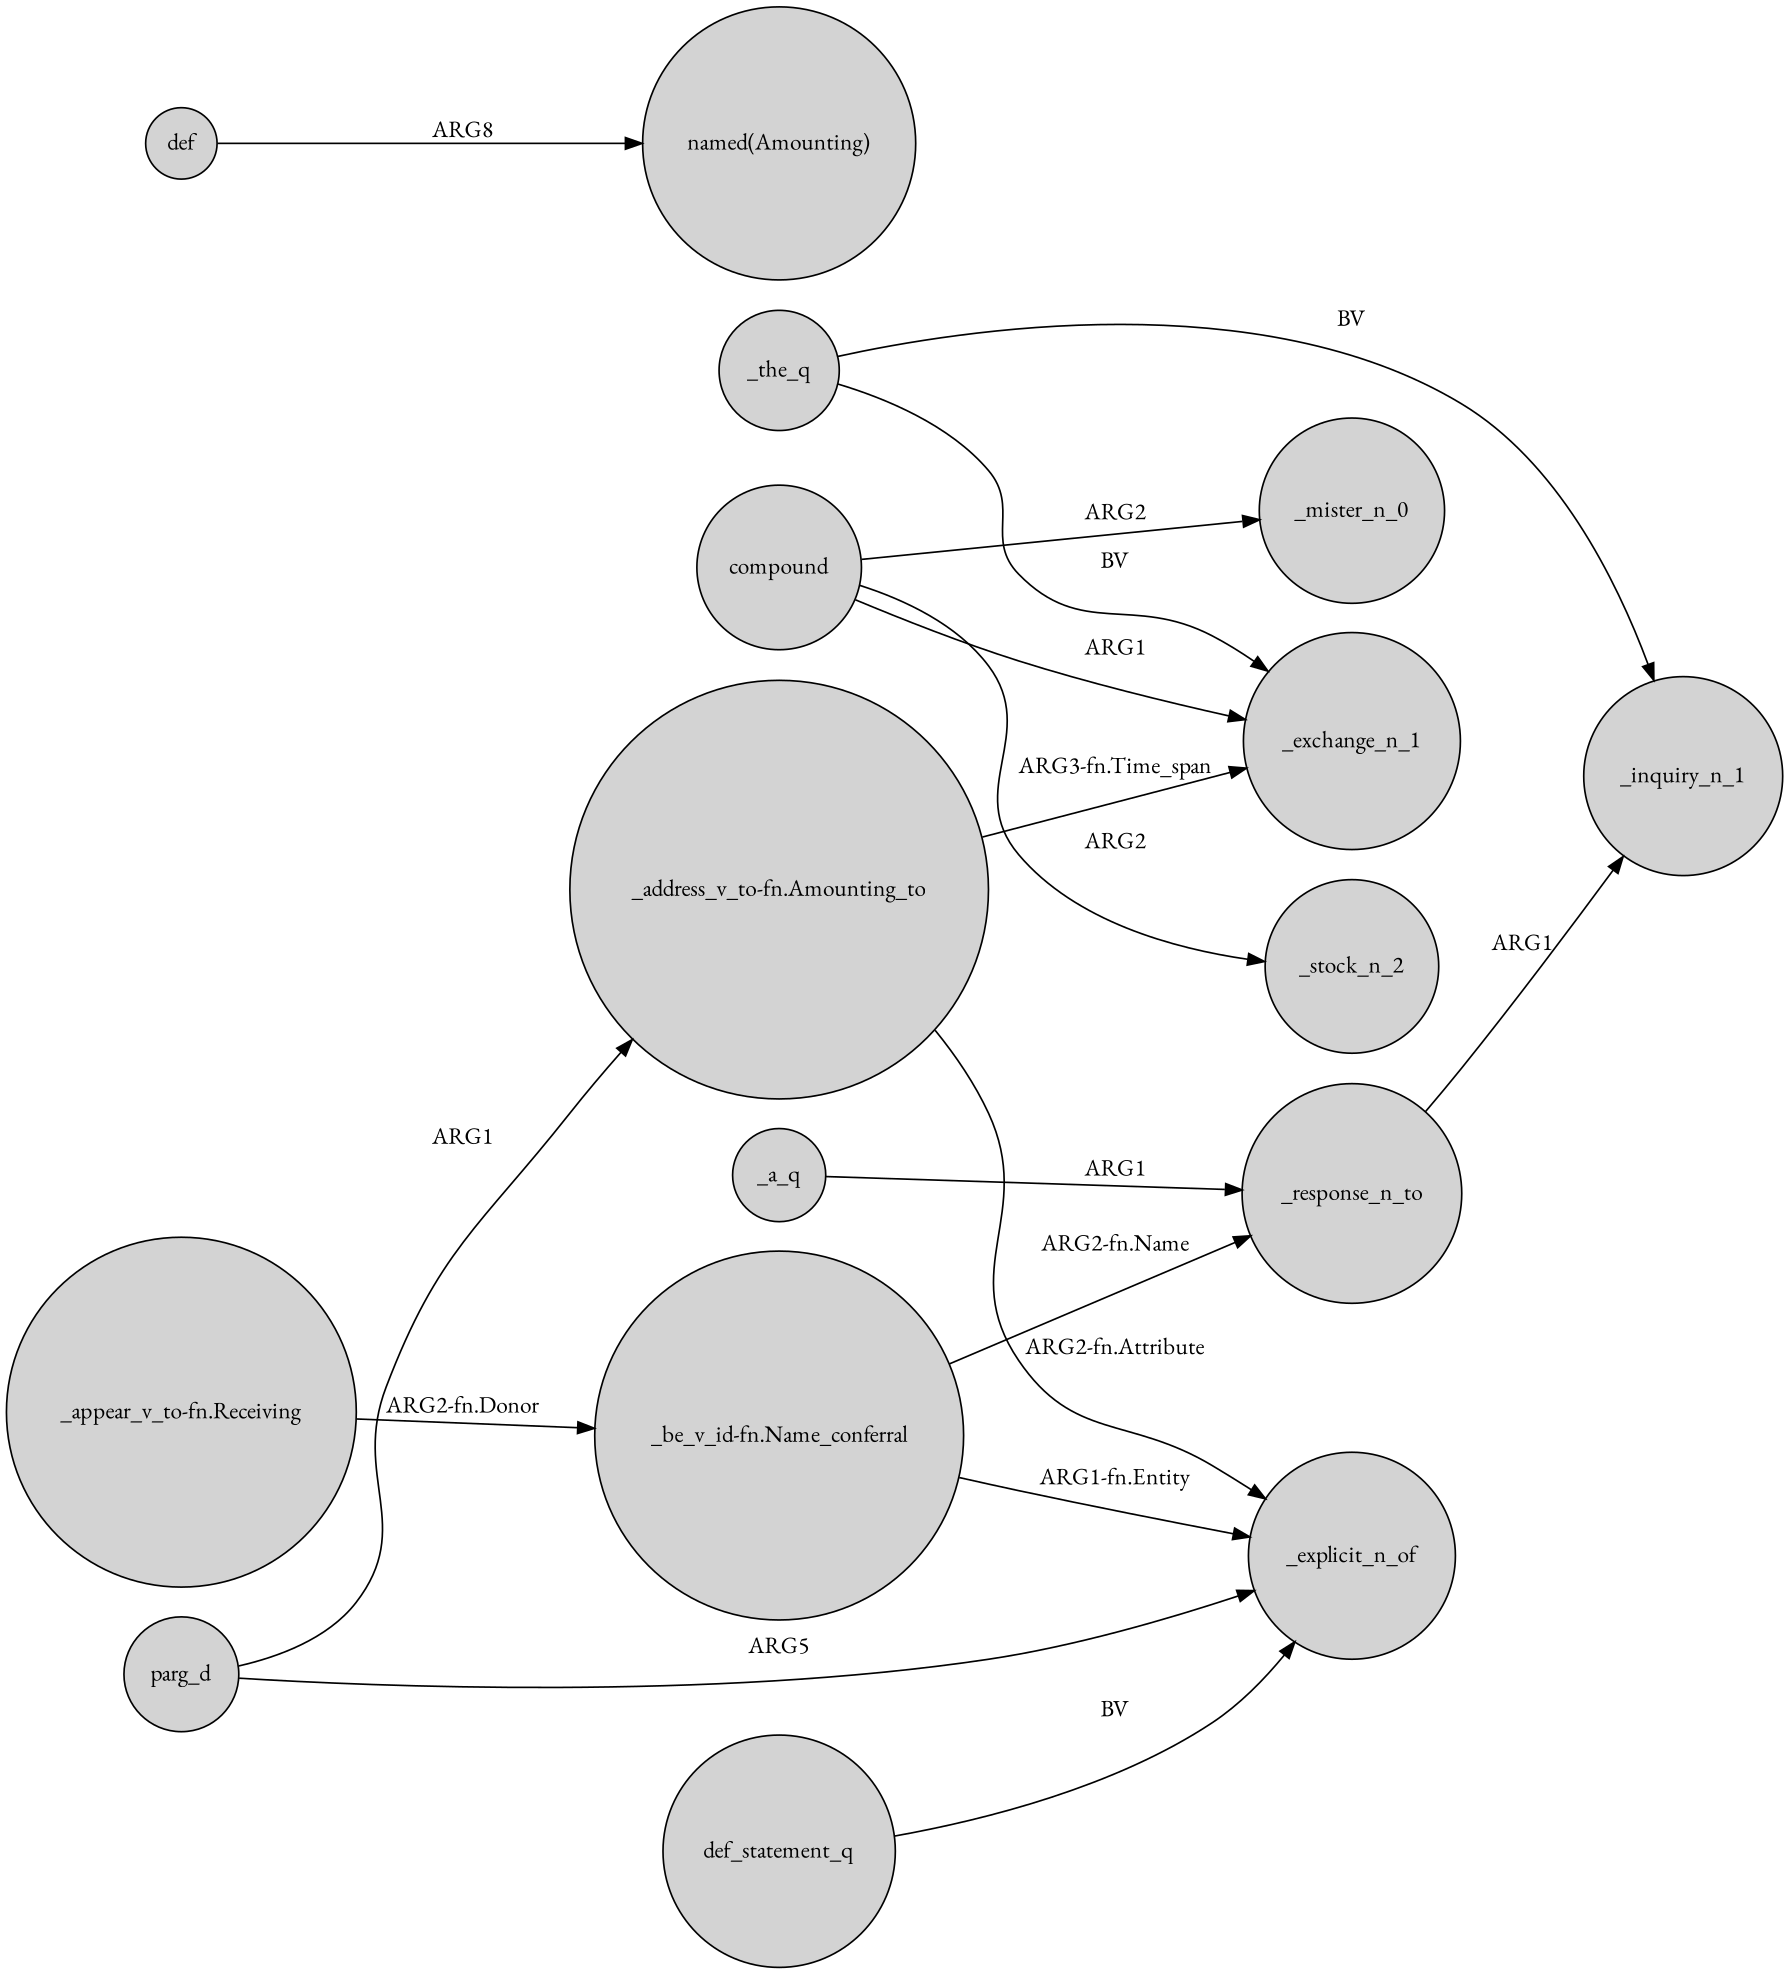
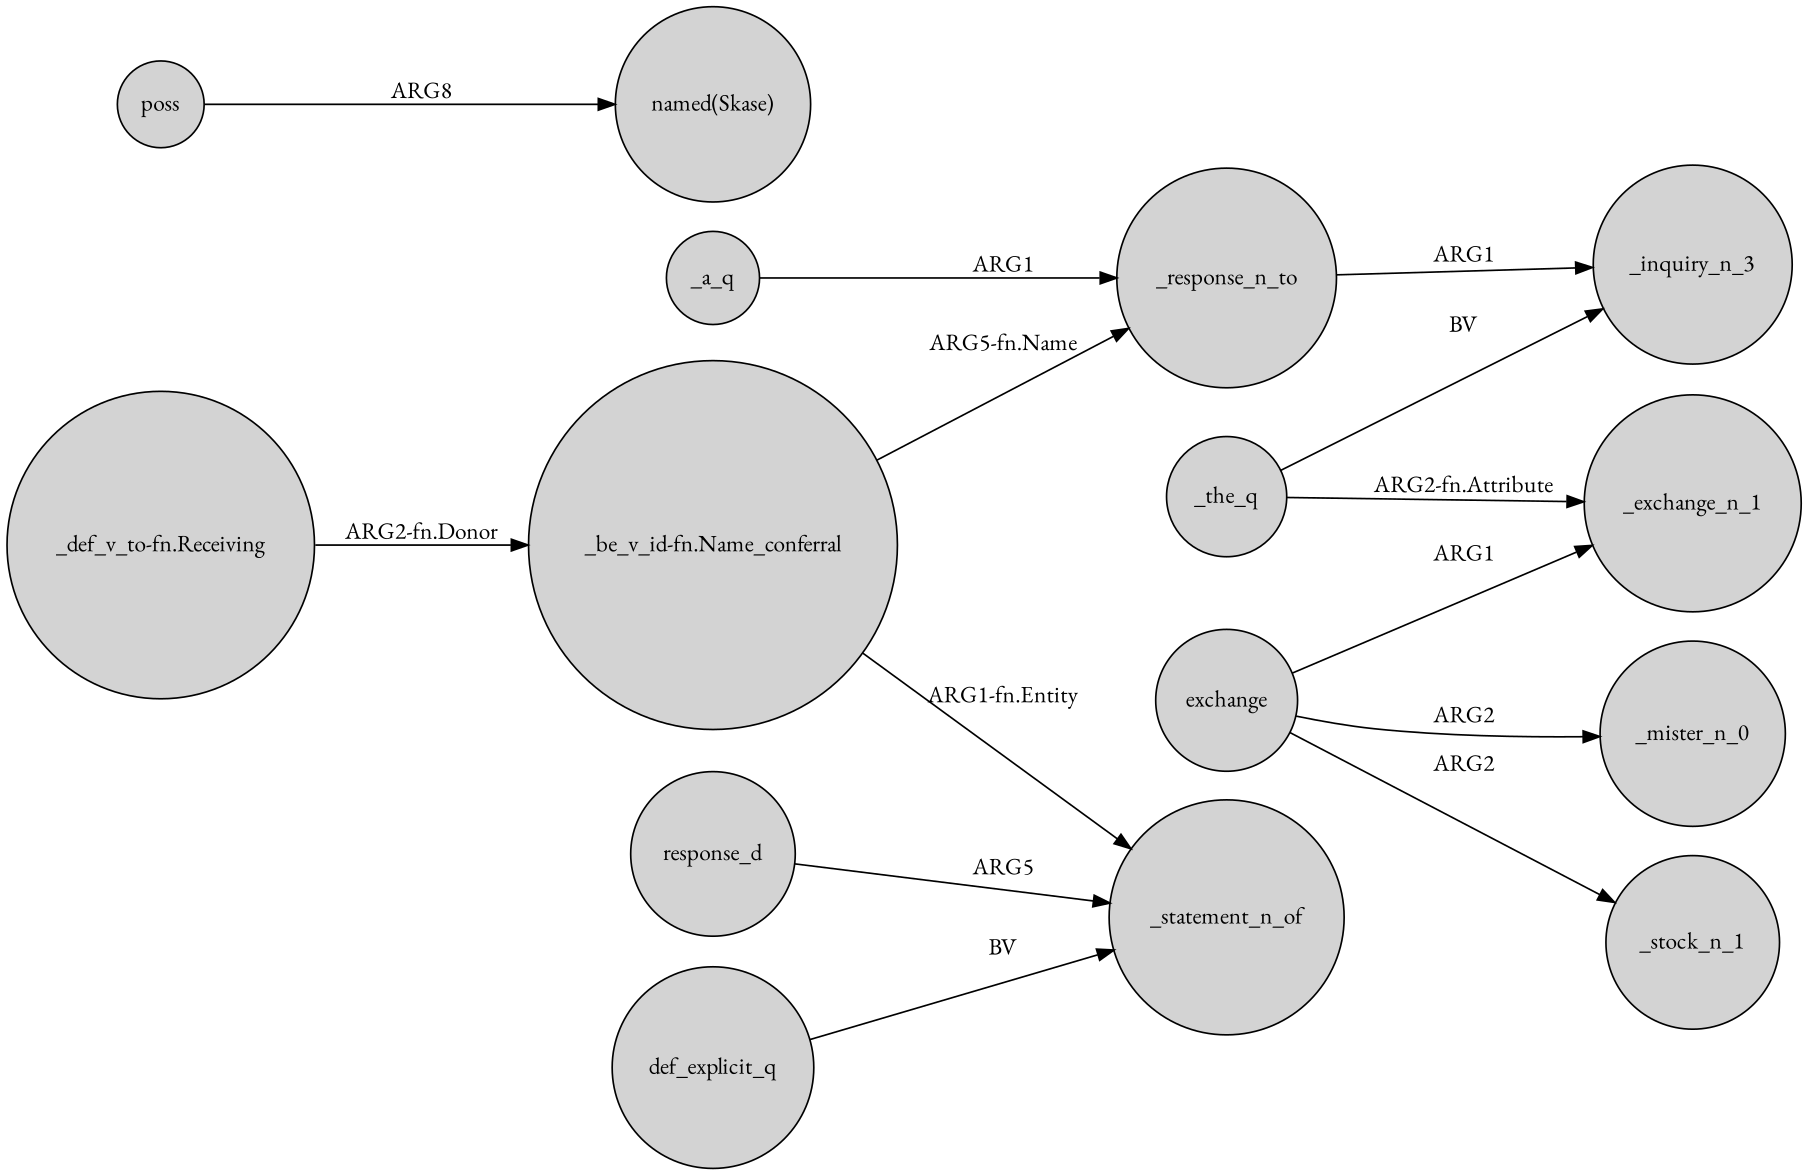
  digraph {
    fontname="EB Garamond"
    rankdir=LR
    node [fontname="EB Garamond" shape=circle style=filled]
    edge [fontname="EB Garamond"]
    _a_q
    _response_n_to
-   _inquiry_n_1
+   _inquiry_n_1 [label=_inquiry_n_3]
    n4 [label=_mister_n_0]
-   compound
+   compound [label=exchange]
    _exchange_n_1
-   _stock_n_1 [label=_stock_n_2]
+   _stock_n_1
    _the_q
-   "_address_v_to-fn.Amounting_to"
-   _statement_n_of [label=_explicit_n_of]
-   poss [label=def]
-   "named(Skase)" [label="named(Amounting)"]
+   _statement_n_of
+   poss
+   "named(Skase)"
    "_be_v_id-fn.Name_conferral"
-   parg_d
-   "_appear_v_to-fn.Receiving"
-   def_explicit_q [label=def_statement_q]
+   parg_d [label=response_d]
+   "_appear_v_to-fn.Receiving" [label="_def_v_to-fn.Receiving"]
+   def_explicit_q
    _a_q -> _response_n_to [label=ARG1]
    _response_n_to -> _inquiry_n_1 [label=ARG1]
    compound -> n4 [label=ARG2]
    compound -> _exchange_n_1 [label=ARG1]
    compound -> _stock_n_1 [label=ARG2]
    _the_q -> _inquiry_n_1 [label=BV]
-   _the_q -> _exchange_n_1 [label=BV]
-   "_address_v_to-fn.Amounting_to" -> _exchange_n_1 [label="ARG3-fn.Time_span"]
-   "_address_v_to-fn.Amounting_to" -> _statement_n_of [label="ARG2-fn.Attribute"]
+   _the_q -> _exchange_n_1 [label="ARG2-fn.Attribute"]
    poss -> "named(Skase)" [label=ARG8]
-   "_be_v_id-fn.Name_conferral" -> _response_n_to [label="ARG2-fn.Name"]
+   "_be_v_id-fn.Name_conferral" -> _response_n_to [label="ARG5-fn.Name"]
    "_be_v_id-fn.Name_conferral" -> _statement_n_of [label="ARG1-fn.Entity"]
-   parg_d -> "_address_v_to-fn.Amounting_to" [label=ARG1]
    parg_d -> _statement_n_of [label=ARG5]
    "_appear_v_to-fn.Receiving" -> "_be_v_id-fn.Name_conferral" [label="ARG2-fn.Donor"]
    def_explicit_q -> _statement_n_of [label=BV]
  }
